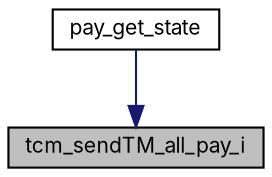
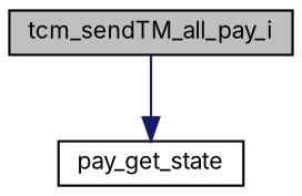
  digraph {
    rankdir=TB
    fontname=Inter
    node [color=black fontname=Inter fontsize=10 shape=record]
    n1 [fillcolor=grey75 fontcolor=black height=0.2 label=tcm_sendTM_all_pay_i style=filled width=0.4]
    n2 [height=0.2 label=pay_get_state width=0.4]
-   n2 -> n1 [color=midnightblue fontname=Inter fontsize=10 labelfontname=Helvetica labelfontsize=10 style=solid]
+   n1 -> n2 [color=midnightblue fontname=Inter fontsize=10 labelfontname=Helvetica labelfontsize=10 style=solid]
  }
